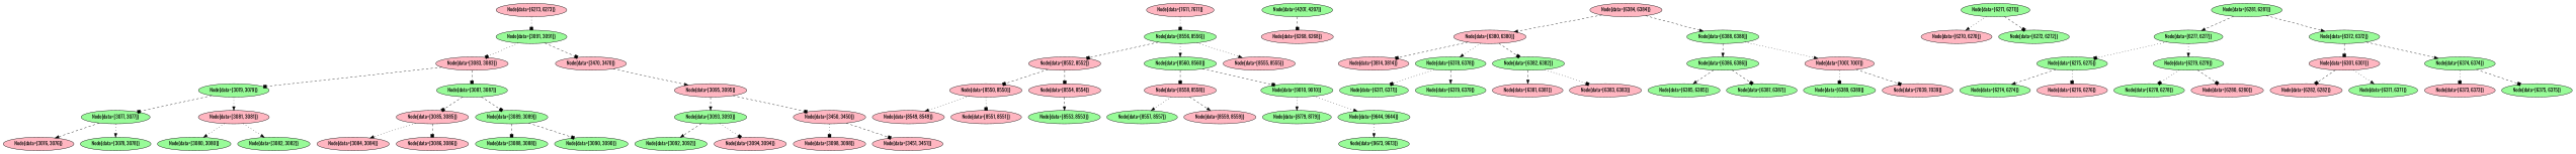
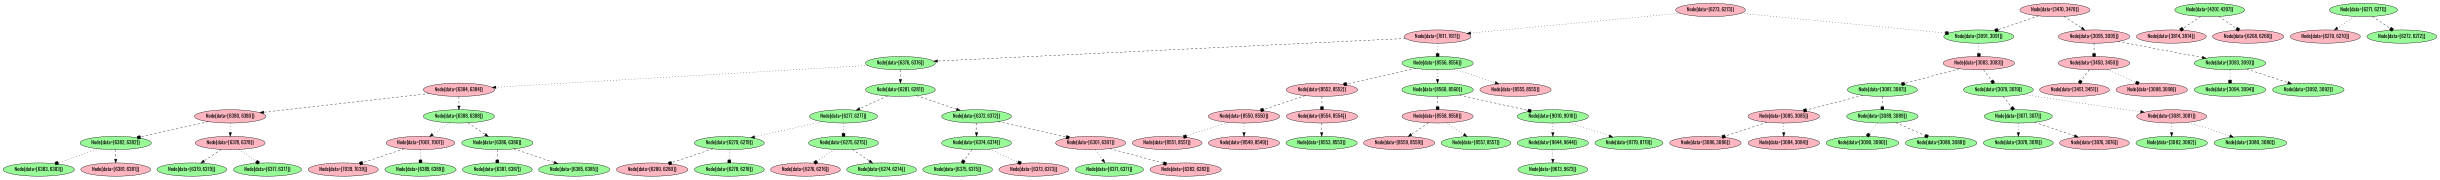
  digraph {
    fontname=Oswald
    node [fillcolor=palegreen fontname=Oswald style=filled]
    edge [arrowhead=box fontname=Oswald style=dashed]
    n1 [fillcolor=lightpink label="Node{data=[6273, 6273]}"]
    n2 [label="Node{data=[3091, 3091]}"]
    n3 [fillcolor=lightpink label="Node{data=[7611, 7611]}"]
    n4 [fillcolor=lightpink label="Node{data=[3083, 3083]}"]
    n5 [fillcolor=lightpink label="Node{data=[3470, 3470]}"]
+   n6 [label="Node{data=[6376, 6376]}"]
    n7 [label="Node{data=[8556, 8556]}"]
    n8 [label="Node{data=[3079, 3079]}"]
    n9 [label="Node{data=[3087, 3087]}"]
    n10 [fillcolor=lightpink label="Node{data=[3095, 3095]}"]
    n11 [label="Node{data=[3077, 3077]}"]
    n12 [fillcolor=lightpink label="Node{data=[3081, 3081]}"]
    n13 [fillcolor=lightpink label="Node{data=[3085, 3085]}"]
    n14 [label="Node{data=[3089, 3089]}"]
    n15 [fillcolor=lightpink label="Node{data=[3076, 3076]}"]
    n16 [label="Node{data=[3078, 3078]}"]
    n17 [label="Node{data=[3080, 3080]}"]
    n18 [label="Node{data=[3082, 3082]}"]
    n19 [fillcolor=lightpink label="Node{data=[3084, 3084]}"]
    n20 [fillcolor=lightpink label="Node{data=[3086, 3086]}"]
    n21 [label="Node{data=[3088, 3088]}"]
    n22 [label="Node{data=[3090, 3090]}"]
    n23 [label="Node{data=[3093, 3093]}"]
    n24 [fillcolor=lightpink label="Node{data=[3450, 3450]}"]
    n25 [label="Node{data=[3092, 3092]}"]
-   n26 [fillcolor=lightpink label="Node{data=[3094, 3094]}"]
+   n26 [label="Node{data=[3094, 3094]}"]
    n27 [fillcolor=lightpink label="Node{data=[3098, 3098]}"]
    n28 [fillcolor=lightpink label="Node{data=[3451, 3451]}"]
    n29 [label="Node{data=[4207, 4207]}"]
    n30 [fillcolor=lightpink label="Node{data=[3814, 3814]}"]
    n31 [fillcolor=lightpink label="Node{data=[6268, 6268]}"]
    n32 [label="Node{data=[6271, 6271]}"]
    n33 [fillcolor=lightpink label="Node{data=[6270, 6270]}"]
    n34 [label="Node{data=[6272, 6272]}"]
    n35 [label="Node{data=[6281, 6281]}"]
    n36 [fillcolor=lightpink label="Node{data=[6384, 6384]}"]
    n37 [fillcolor=lightpink label="Node{data=[8552, 8552]}"]
    n38 [label="Node{data=[8560, 8560]}"]
    n39 [fillcolor=lightpink label="Node{data=[8555, 8555]}"]
    n40 [label="Node{data=[6277, 6277]}"]
    n41 [label="Node{data=[6372, 6372]}"]
    n42 [fillcolor=lightpink label="Node{data=[6380, 6380]}"]
    n43 [label="Node{data=[6388, 6388]}"]
    n44 [label="Node{data=[6275, 6275]}"]
    n45 [label="Node{data=[6279, 6279]}"]
    n46 [fillcolor=lightpink label="Node{data=[6301, 6301]}"]
    n47 [label="Node{data=[6374, 6374]}"]
    n48 [label="Node{data=[6274, 6274]}"]
    n49 [fillcolor=lightpink label="Node{data=[6276, 6276]}"]
    n50 [label="Node{data=[6278, 6278]}"]
    n51 [fillcolor=lightpink label="Node{data=[6280, 6280]}"]
    n52 [fillcolor=lightpink label="Node{data=[6282, 6282]}"]
    n53 [label="Node{data=[6371, 6371]}"]
    n54 [fillcolor=lightpink label="Node{data=[6373, 6373]}"]
    n55 [label="Node{data=[6375, 6375]}"]
-   n56 [label="Node{data=[6378, 6378]}"]
+   n56 [fillcolor=lightpink label="Node{data=[6378, 6378]}"]
    n57 [label="Node{data=[6382, 6382]}"]
    n58 [label="Node{data=[6386, 6386]}"]
    n59 [fillcolor=lightpink label="Node{data=[7007, 7007]}"]
    n60 [label="Node{data=[6377, 6377]}"]
    n61 [label="Node{data=[6379, 6379]}"]
    n62 [fillcolor=lightpink label="Node{data=[6381, 6381]}"]
-   n63 [fillcolor=lightpink label="Node{data=[6383, 6383]}"]
+   n63 [label="Node{data=[6383, 6383]}"]
    n64 [label="Node{data=[6385, 6385]}"]
    n65 [label="Node{data=[6387, 6387]}"]
    n66 [label="Node{data=[6389, 6389]}"]
    n67 [fillcolor=lightpink label="Node{data=[7039, 7039]}"]
    n68 [fillcolor=lightpink label="Node{data=[8550, 8550]}"]
    n69 [fillcolor=lightpink label="Node{data=[8554, 8554]}"]
    n70 [fillcolor=lightpink label="Node{data=[8558, 8558]}"]
    n71 [label="Node{data=[9010, 9010]}"]
    n72 [fillcolor=lightpink label="Node{data=[8549, 8549]}"]
    n73 [fillcolor=lightpink label="Node{data=[8551, 8551]}"]
    n74 [label="Node{data=[8553, 8553]}"]
    n75 [label="Node{data=[8557, 8557]}"]
    n76 [fillcolor=lightpink label="Node{data=[8559, 8559]}"]
    n77 [label="Node{data=[8779, 8779]}"]
    n78 [label="Node{data=[9644, 9644]}"]
    n79 [label="Node{data=[9673, 9673]}"]
    n1 -> n2 [style=dotted]
+   n1 -> n3 [arrowhead=normal style=dotted]
    n2 -> n4 [style=dotted]
-   n2 -> n5
+   n5 -> n2
+   n3 -> n6 [arrowhead=normal]
    n3 -> n7 [style=dotted]
    n4 -> n8
    n4 -> n9
    n5 -> n10 [arrowhead=normal]
+   n6 -> n35 [arrowhead=normal]
+   n6 -> n36 [arrowhead=normal style=dotted]
    n7 -> n37
    n7 -> n38 [arrowhead=normal style=dotted]
    n7 -> n39 [arrowhead=normal style=dotted]
    n8 -> n11
    n8 -> n12 [arrowhead=normal style=dotted]
    n9 -> n13
    n9 -> n14
    n10 -> n23 [arrowhead=normal]
    n10 -> n24
    n11 -> n15 [arrowhead=normal]
    n11 -> n16 [arrowhead=normal style=dotted]
    n12 -> n17 [arrowhead=normal style=dotted]
    n12 -> n18 [arrowhead=normal style=dotted]
    n13 -> n19 [arrowhead=normal style=dotted]
    n13 -> n20
    n14 -> n21
-   n14 -> n22
+   n14 -> n22 [style=dotted]
    n23 -> n25 [arrowhead=normal]
    n23 -> n26 [style=dotted]
    n24 -> n27 [style=dotted]
    n24 -> n28
-   n42 -> n30
+   n29 -> n30
    n29 -> n31
    n32 -> n33 [arrowhead=normal style=dotted]
    n32 -> n34
    n35 -> n40 [arrowhead=normal]
    n35 -> n41 [arrowhead=normal]
    n36 -> n42 [arrowhead=normal]
    n36 -> n43 [arrowhead=normal]
    n37 -> n68
    n37 -> n69
    n38 -> n70
    n38 -> n71
    n40 -> n44 [style=dotted]
    n40 -> n45 [arrowhead=normal style=dotted]
    n41 -> n46
    n41 -> n47 [arrowhead=normal]
    n42 -> n56 [arrowhead=normal style=dotted]
    n42 -> n57
    n43 -> n58 [arrowhead=normal]
    n43 -> n59 [arrowhead=normal style=dotted]
    n44 -> n48 [arrowhead=normal]
    n44 -> n49 [style=dotted]
    n45 -> n50 [style=dotted]
    n45 -> n51
    n46 -> n52
    n46 -> n53 [arrowhead=normal style=dotted]
    n47 -> n54 [style=dotted]
    n47 -> n55
    n56 -> n60 [style=dotted]
    n56 -> n61 [arrowhead=normal]
    n57 -> n62 [arrowhead=normal]
    n57 -> n63 [style=dotted]
    n58 -> n64 [arrowhead=normal]
    n58 -> n65
    n59 -> n66 [style=dotted]
    n59 -> n67
    n68 -> n72 [arrowhead=normal style=dotted]
    n68 -> n73 [style=dotted]
    n69 -> n74 [arrowhead=normal]
    n70 -> n75 [arrowhead=normal style=dotted]
    n70 -> n76 [arrowhead=normal]
    n71 -> n77 [arrowhead=normal style=dotted]
    n71 -> n78 [arrowhead=normal style=dotted]
    n78 -> n79 [arrowhead=normal style=dotted]
  }
